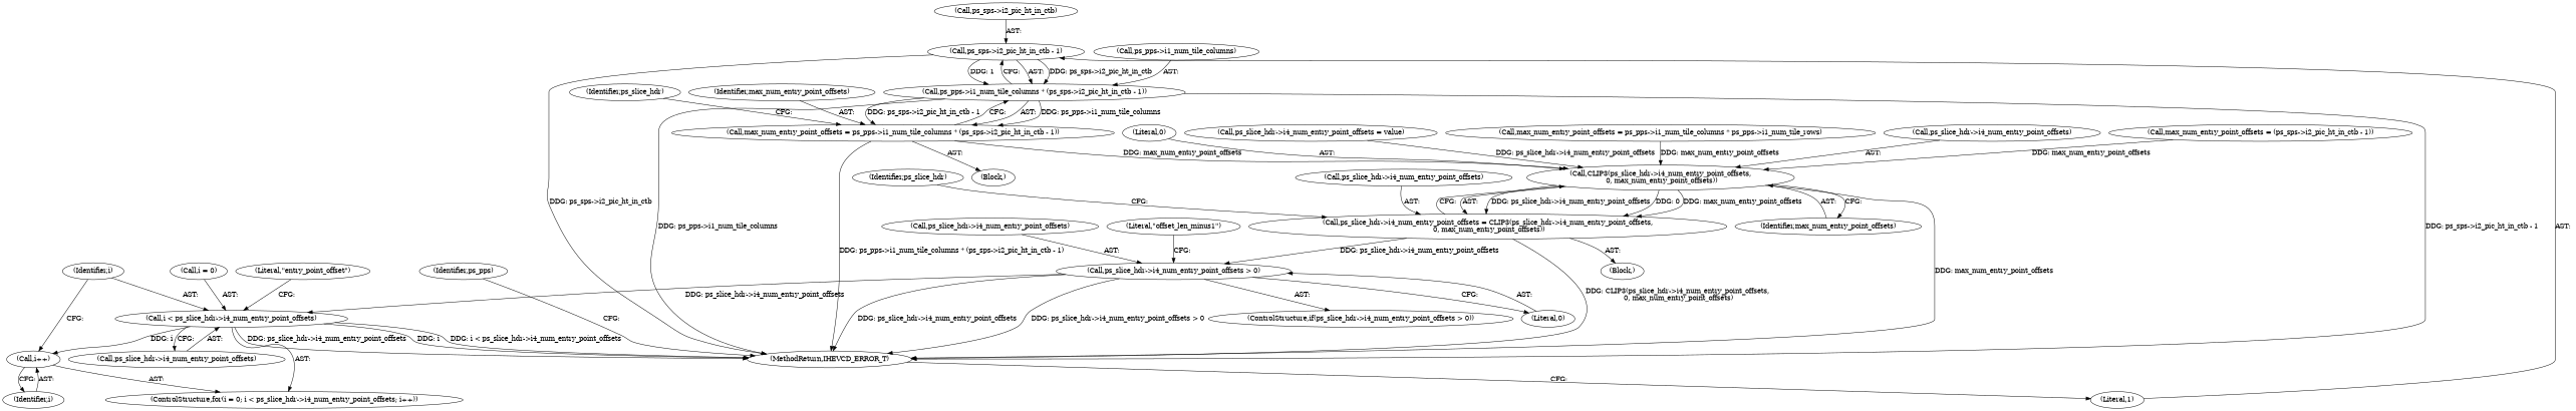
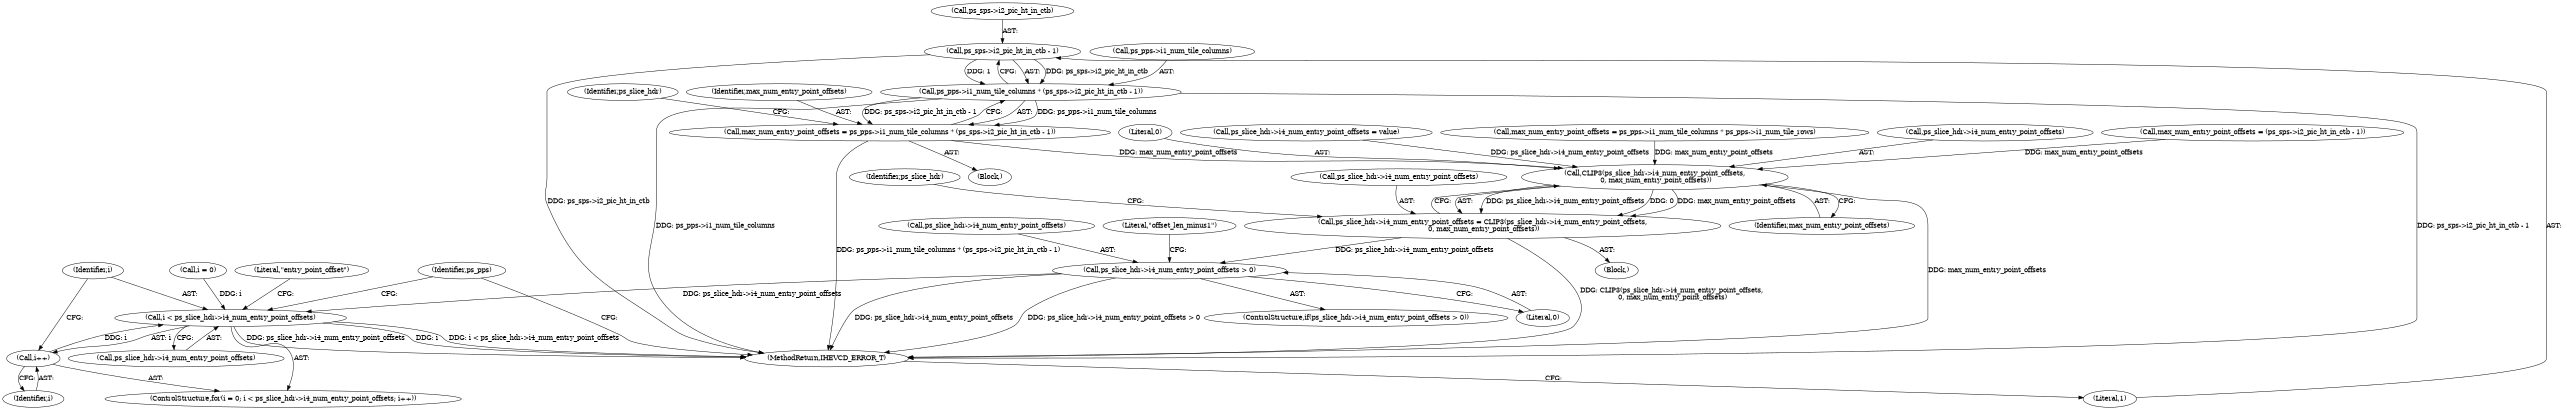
  digraph {
    n1 [label="(Call,ps_sps->i2_pic_ht_in_ctb - 1)"]
    n2 [label="(Call,ps_pps->i1_num_tile_columns * (ps_sps->i2_pic_ht_in_ctb - 1))"]
    n3 [label="(MethodReturn,IHEVCD_ERROR_T)"]
    n4 [label="(Call,max_num_entry_point_offsets = ps_pps->i1_num_tile_columns * (ps_sps->i2_pic_ht_in_ctb - 1))"]
    n5 [label="(Literal,1)"]
    n6 [label="(Call,CLIP3(ps_slice_hdr->i4_num_entry_point_offsets,\n 0, max_num_entry_point_offsets))"]
    n7 [label="(Block,)"]
    n8 [label="(Call,ps_slice_hdr->i4_num_entry_point_offsets = CLIP3(ps_slice_hdr->i4_num_entry_point_offsets,\n 0, max_num_entry_point_offsets))"]
    n9 [label="(Identifier,max_num_entry_point_offsets)"]
    n10 [label="(Call,ps_slice_hdr->i4_num_entry_point_offsets > 0)"]
    n11 [label="(Block,)"]
    n12 [label="(Call,i < ps_slice_hdr->i4_num_entry_point_offsets)"]
    n13 [label="(ControlStructure,if(ps_slice_hdr->i4_num_entry_point_offsets > 0))"]
    n14 [label="(Literal,0)"]
    n15 [label="(Call,i++)"]
    n16 [label="(Call,ps_slice_hdr->i4_num_entry_point_offsets)"]
    n17 [label="(ControlStructure,for(i = 0; i < ps_slice_hdr->i4_num_entry_point_offsets; i++))"]
    n18 [label="(Identifier,i)"]
    n19 [label="(Call,ps_slice_hdr->i4_num_entry_point_offsets)"]
    n20 [label="(Call,ps_slice_hdr->i4_num_entry_point_offsets)"]
    n21 [label="(Identifier,ps_slice_hdr)"]
    n22 [label="(Call,max_num_entry_point_offsets = (ps_sps->i2_pic_ht_in_ctb - 1))"]
    n23 [label="(Identifier,ps_slice_hdr)"]
    n24 [label="(Call,ps_pps->i1_num_tile_columns)"]
    n25 [label="(Identifier,i)"]
    n26 [label="(Call,ps_slice_hdr->i4_num_entry_point_offsets)"]
    n27 [label="(Identifier,ps_pps)"]
    n28 [label="(Literal,\"offset_len_minus1\")"]
    n29 [label="(Call,i = 0)"]
    n30 [label="(Identifier,max_num_entry_point_offsets)"]
    n31 [label="(Literal,0)"]
    n32 [label="(Literal,\"entry_point_offset\")"]
    n33 [label="(Call,ps_slice_hdr->i4_num_entry_point_offsets = value)"]
    n34 [label="(Call,max_num_entry_point_offsets = ps_pps->i1_num_tile_columns * ps_pps->i1_num_tile_rows)"]
    n35 [label="(Call,ps_sps->i2_pic_ht_in_ctb)"]
    n1 -> n2 [label="AST: "]
    n1 -> n2 [label="DDG: ps_sps->i2_pic_ht_in_ctb"]
    n1 -> n2 [label="DDG: 1"]
    n1 -> n3 [label="DDG: ps_sps->i2_pic_ht_in_ctb"]
    n2 -> n1 [label="CFG: "]
    n2 -> n3 [label="DDG: ps_sps->i2_pic_ht_in_ctb - 1"]
    n2 -> n3 [label="DDG: ps_pps->i1_num_tile_columns"]
    n2 -> n4 [label="AST: "]
    n2 -> n4 [label="DDG: ps_pps->i1_num_tile_columns"]
    n2 -> n4 [label="DDG: ps_sps->i2_pic_ht_in_ctb - 1"]
    n3 -> n5 [label="CFG: "]
    n4 -> n2 [label="CFG: "]
    n4 -> n3 [label="DDG: ps_pps->i1_num_tile_columns * (ps_sps->i2_pic_ht_in_ctb - 1)"]
    n4 -> n6 [label="DDG: max_num_entry_point_offsets"]
    n4 -> n7 [label="AST: "]
    n5 -> n1 [label="AST: "]
    n6 -> n3 [label="DDG: max_num_entry_point_offsets"]
    n6 -> n8 [label="AST: "]
    n6 -> n8 [label="DDG: ps_slice_hdr->i4_num_entry_point_offsets"]
    n6 -> n8 [label="DDG: 0"]
    n6 -> n8 [label="DDG: max_num_entry_point_offsets"]
    n6 -> n9 [label="CFG: "]
    n8 -> n3 [label="DDG: CLIP3(ps_slice_hdr->i4_num_entry_point_offsets,\n 0, max_num_entry_point_offsets)"]
    n8 -> n6 [label="CFG: "]
    n8 -> n10 [label="DDG: ps_slice_hdr->i4_num_entry_point_offsets"]
    n8 -> n11 [label="AST: "]
    n9 -> n6 [label="AST: "]
    n10 -> n3 [label="DDG: ps_slice_hdr->i4_num_entry_point_offsets"]
    n10 -> n3 [label="DDG: ps_slice_hdr->i4_num_entry_point_offsets > 0"]
    n10 -> n12 [label="DDG: ps_slice_hdr->i4_num_entry_point_offsets"]
    n10 -> n13 [label="AST: "]
    n10 -> n14 [label="CFG: "]
    n12 -> n3 [label="DDG: ps_slice_hdr->i4_num_entry_point_offsets"]
    n12 -> n3 [label="DDG: i"]
    n12 -> n3 [label="DDG: i < ps_slice_hdr->i4_num_entry_point_offsets"]
-   n12 -> n15 [label="DDG: i"]
+   n12 -> n15 [label="AST: i"]
    n12 -> n16 [label="CFG: "]
    n12 -> n17 [label="AST: "]
    n14 -> n10 [label="AST: "]
+   n15 -> n12 [label="DDG: i"]
    n15 -> n17 [label="AST: "]
    n15 -> n18 [label="CFG: "]
    n16 -> n12 [label="AST: "]
    n18 -> n15 [label="AST: "]
    n19 -> n6 [label="AST: "]
    n20 -> n8 [label="AST: "]
    n21 -> n4 [label="CFG: "]
    n22 -> n6 [label="DDG: max_num_entry_point_offsets"]
    n23 -> n8 [label="CFG: "]
    n24 -> n2 [label="AST: "]
    n25 -> n12 [label="AST: "]
    n25 -> n15 [label="CFG: "]
    n26 -> n10 [label="AST: "]
    n27 -> n3 [label="CFG: "]
+   n27 -> n12 [label="CFG: "]
    n28 -> n10 [label="CFG: "]
-   n29 -> n12 [label="AST: "]
+   n29 -> n12 [label="DDG: i"]
    n30 -> n4 [label="AST: "]
    n31 -> n6 [label="AST: "]
    n32 -> n12 [label="CFG: "]
    n33 -> n6 [label="DDG: ps_slice_hdr->i4_num_entry_point_offsets"]
    n34 -> n6 [label="DDG: max_num_entry_point_offsets"]
    n35 -> n1 [label="AST: "]
  }
